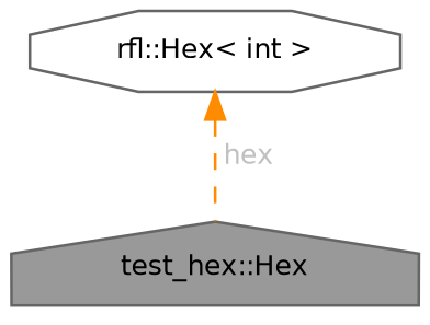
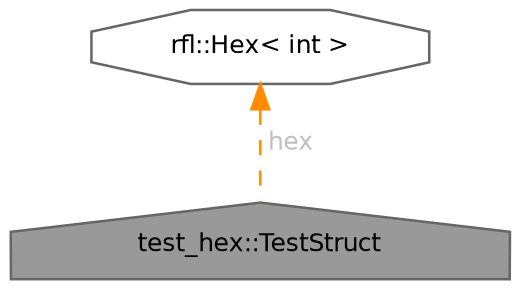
  digraph {
    node [color=gray40 fontname=Helvetica fontsize=10 style=filled]
-   n1 [fillcolor=grey60 fontcolor=black height=0.2 label="test_hex::Hex" shape=house width=0.4]
+   n1 [fillcolor=grey60 fontcolor=black height=0.2 label="test_hex::TestStruct" shape=house width=0.4]
    n2 [fillcolor=white height=0.2 label="rfl::Hex\< int \>" shape=octagon width=0.4]
    n2 -> n1 [color=darkorange dir=back fontcolor=grey fontname=Helvetica fontsize=10 label=" hex" labelfontname=Helvetica labelfontsize=10 style=dashed]
  }
